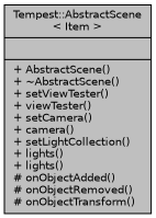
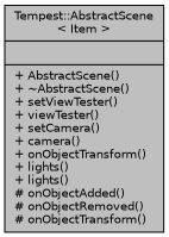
  digraph {
-   n1 [color=black fillcolor=grey75 fontcolor=black fontname=Helvetica fontsize=10 height=0.2 label="{Tempest::AbstractScene\l\< Item \>\n||+ AbstractScene()\l+ ~AbstractScene()\l+ setViewTester()\l+ viewTester()\l+ setCamera()\l+ camera()\l+ setLightCollection()\l+ lights()\l+ lights()\l# onObjectAdded()\l# onObjectRemoved()\l# onObjectTransform()\l}" shape=record style=filled width=0.4]
+   n1 [color=black fillcolor=grey75 fontcolor=black fontname=Helvetica fontsize=10 height=0.2 label="{Tempest::AbstractScene\l\< Item \>\n||+ AbstractScene()\l+ ~AbstractScene()\l+ setViewTester()\l+ viewTester()\l+ setCamera()\l+ camera()\l+ onObjectTransform()\l+ lights()\l+ lights()\l# onObjectAdded()\l# onObjectRemoved()\l# onObjectTransform()\l}" shape=record style=filled width=0.4]
  }
